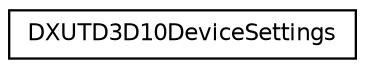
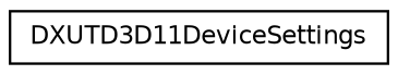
  digraph {
    rankdir=LR
-   n1 [color=black fillcolor=white fontname=Helvetica fontsize=10 height=0.2 label=DXUTD3D10DeviceSettings shape=record style=filled width=0.4]
+   n1 [color=black fillcolor=white fontname=Helvetica fontsize=10 height=0.2 label=DXUTD3D11DeviceSettings shape=record style=filled width=0.4]
  }
